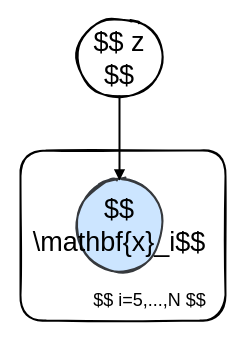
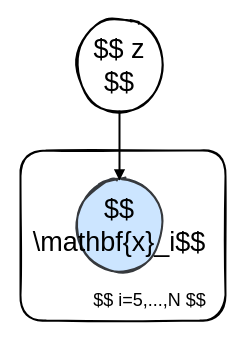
  <mxCell id="0" />
  <mxCell id="1" parent="0" />
  <mxCell id="2" value="&lt;font style=&quot;font-size: 27px&quot;&gt;$$ \mathbf{x}_i$$&lt;/font&gt;" style="ellipse;whiteSpace=wrap;html=1;strokeWidth=2;fillWeight=2;hachureGap=8;fillColor=#cce5ff;fillStyle=solid;sketch=1;strokeColor=#36393d;" parent="1" vertex="1"><mxGeometry x="74" y="180" width="90" height="90" as="geometry" /></mxCell>
- <mxCell id="3" value="&lt;font style=&quot;font-size: 27px&quot;&gt;$$ z $$&lt;/font&gt;" style="ellipse;whiteSpace=wrap;html=1;strokeWidth=2;fillWeight=2;hachureGap=8;fillColor=none;fillStyle=solid;sketch=1;" parent="1" vertex="1"><mxGeometry x="74" y="20" width="90" height="75" as="geometry" /></mxCell>
+ <mxCell id="3" value="&lt;font style=&quot;font-size: 27px&quot;&gt;$$ z $$&lt;/font&gt;" style="ellipse;whiteSpace=wrap;html=1;strokeWidth=2;fillWeight=2;hachureGap=8;fillColor=none;fillStyle=solid;sketch=1;" parent="1" vertex="1"><mxGeometry x="74" y="20" width="90" height="90" as="geometry" /></mxCell>
  <mxCell id="4" style="edgeStyle=orthogonalEdgeStyle;rounded=0;orthogonalLoop=1;jettySize=auto;html=1;exitX=0.5;exitY=1;exitDx=0;exitDy=0;entryX=0.5;entryY=0;entryDx=0;entryDy=0;endArrow=block;endFill=1;strokeWidth=2;" parent="1" source="3" edge="1"><mxGeometry relative="1" as="geometry"><mxPoint x="119" y="180" as="targetPoint" /></mxGeometry></mxCell>
  <mxCell id="5" value="" style="rounded=1;whiteSpace=wrap;html=1;strokeWidth=2;fillWeight=4;hachureGap=8;hachureAngle=45;sketch=1;fillColor=none;" vertex="1" parent="1"><mxGeometry x="20" y="150" width="205" height="170" as="geometry" /></mxCell>
  <mxCell id="6" value="&lt;font style=&quot;font-size: 18px&quot;&gt;$$ i=5,...,N $$&lt;/font&gt;" style="text;html=1;align=center;verticalAlign=middle;resizable=0;points=[];autosize=1;" vertex="1" parent="1"><mxGeometry x="84" y="290" width="130" height="20" as="geometry" /></mxCell>
